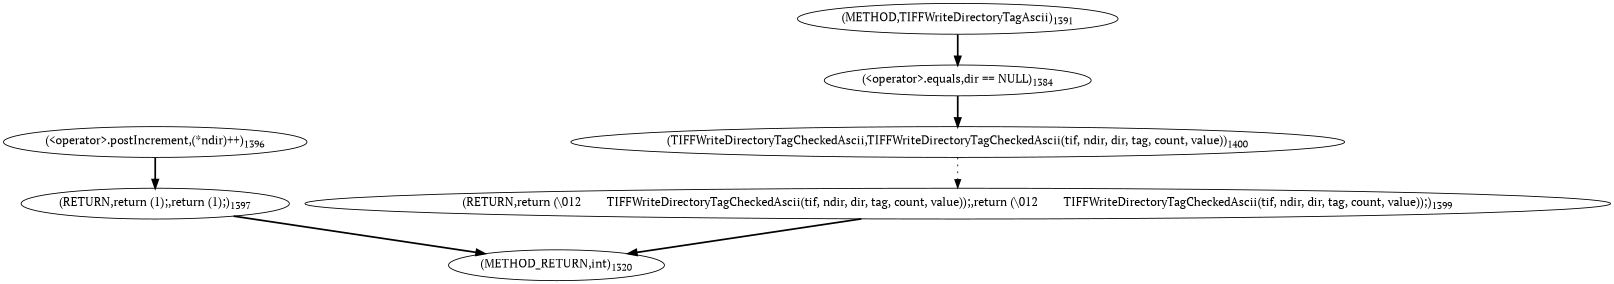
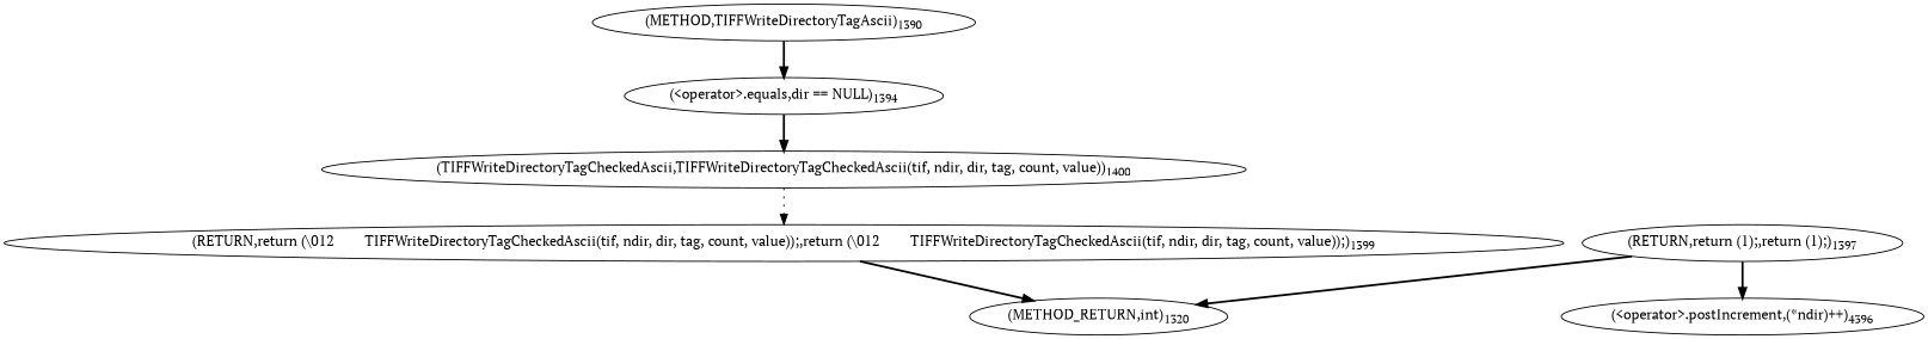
  digraph {
    fontname="PT Serif"
    node [fontname="PT Serif"]
    edge [fontname="PT Serif" style=bold]
    n1 [label=<(RETURN,return (\012        TIFFWriteDirectoryTagCheckedAscii(tif, ndir, dir, tag, count, value));,return (\012        TIFFWriteDirectoryTagCheckedAscii(tif, ndir, dir, tag, count, value));)<SUB>1399</SUB>>]
    n2 [label=<(METHOD_RETURN,int)<SUB>1320</SUB>>]
-   n3 [label=<(&lt;operator&gt;.equals,dir == NULL)<SUB>1384</SUB>>]
+   n3 [label=<(&lt;operator&gt;.equals,dir == NULL)<SUB>1394</SUB>>]
    n4 [label=<(TIFFWriteDirectoryTagCheckedAscii,TIFFWriteDirectoryTagCheckedAscii(tif, ndir, dir, tag, count, value))<SUB>1400</SUB>>]
-   n5 [label=<(&lt;operator&gt;.postIncrement,(*ndir)++)<SUB>1396</SUB>>]
+   n5 [label=<(&lt;operator&gt;.postIncrement,(*ndir)++)<SUB>4396</SUB>>]
    n6 [label=<(RETURN,return (1);,return (1);)<SUB>1397</SUB>>]
-   n7 [label=<(METHOD,TIFFWriteDirectoryTagAscii)<SUB>1391</SUB>>]
+   n7 [label=<(METHOD,TIFFWriteDirectoryTagAscii)<SUB>1390</SUB>>]
    n1 -> n2
    n3 -> n4
    n4 -> n1 [style=dotted]
-   n5 -> n6
+   n6 -> n5
    n6 -> n2
    n7 -> n3
  }
